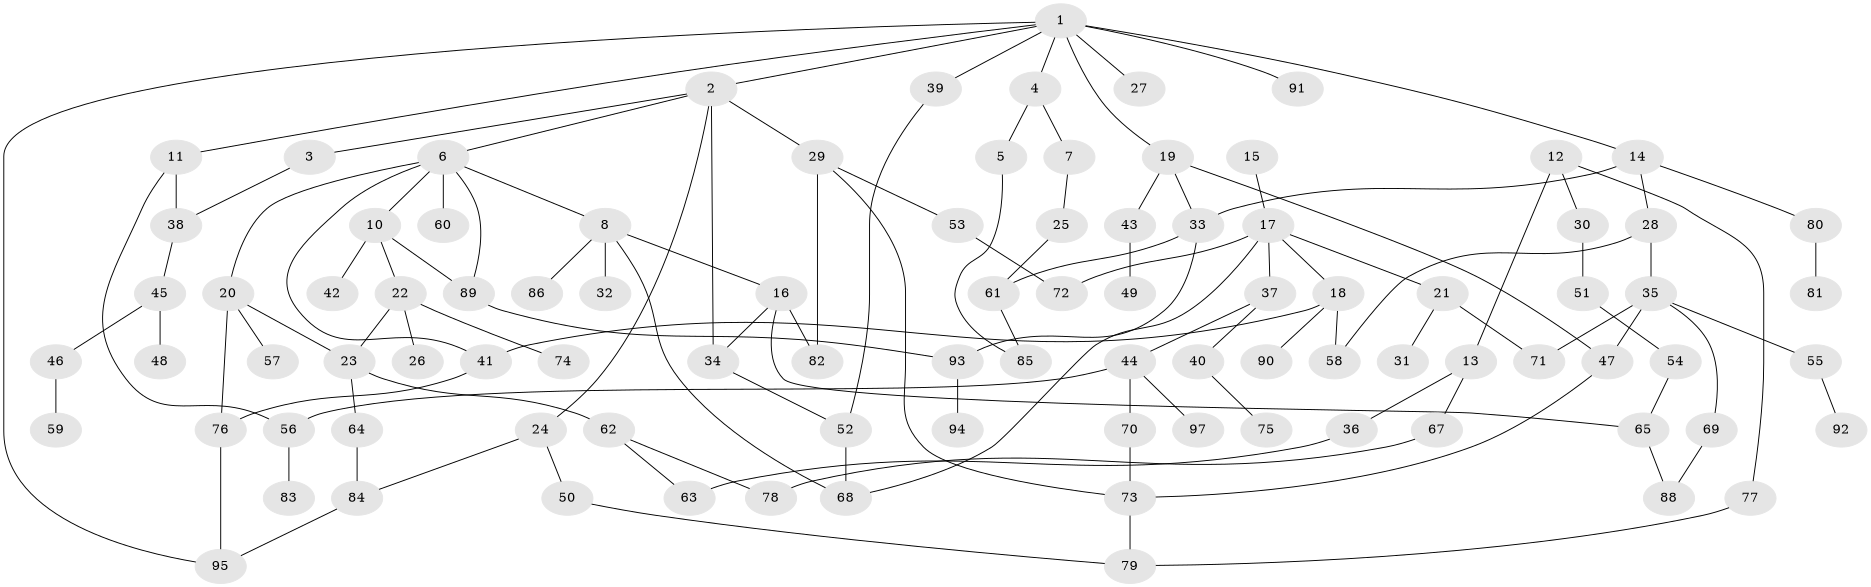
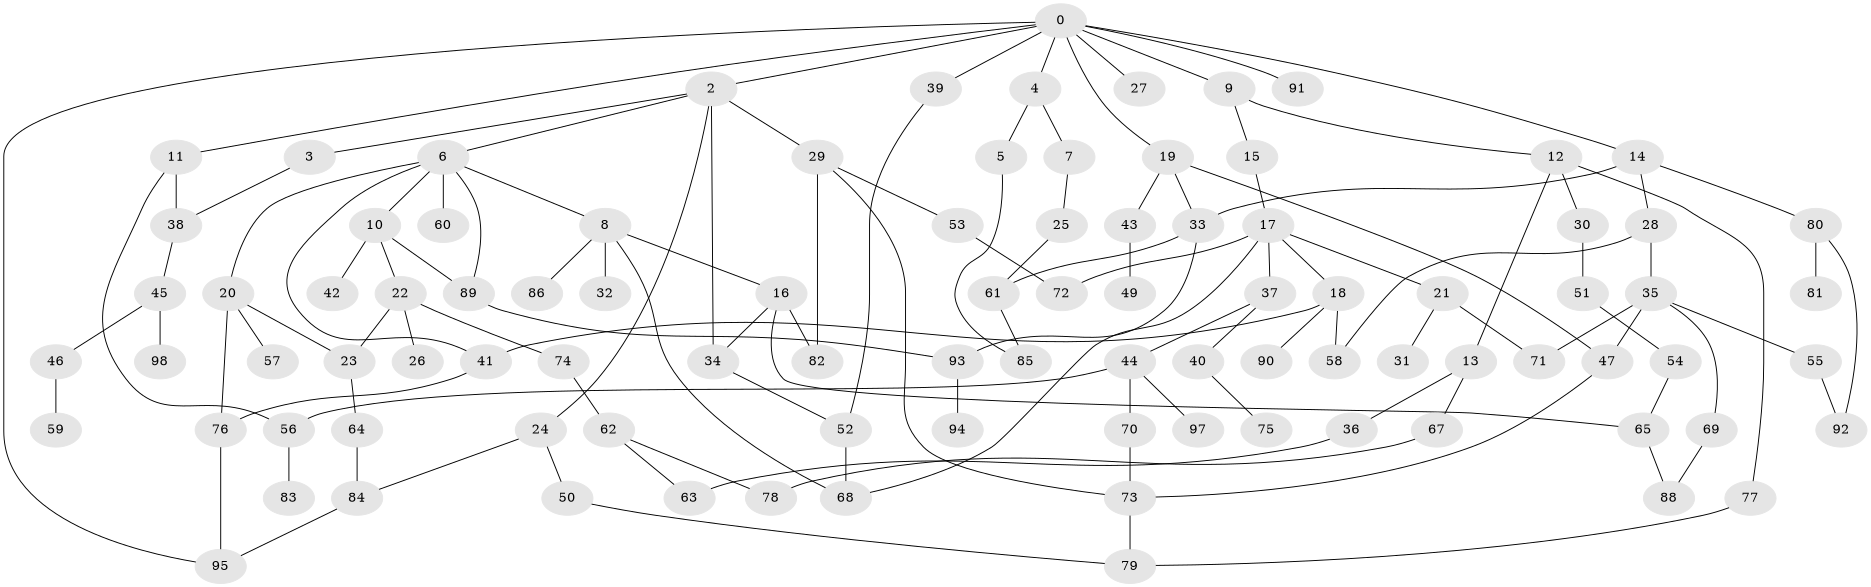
  graph {
    node [color=gray90 style=filled]
-   1
+   1 [label=0]
    2
    4
+   9
    11
    14
    19
    27
    39
    91
    95
    3
    6
    24
    29
    34
    5
    7
    12
    15
    38
    56
    28
    33
    80
    43
    47
    52
    8
    10
    20
    41
    60
    89
    50
    84
    82
    53
    73
    45
    85
    25
    16
    32
    68
    86
    22
    42
    23
    57
    76
    69
    88
    93
    61
    65
    13
    30
    77
    17
    26
    74
    83
    36
    67
    51
    79
    63
    78
    58
    35
    92
    81
    18
    21
    37
    72
    90
    31
    71
    40
    44
    49
    62
    64
    55
    54
    94
    75
    70
    n91 [label=97]
    46
-   48
+   48 [label=98]
    59
    1 -- 2
    1 -- 4
+   1 -- 9
    1 -- 11
    1 -- 14
    1 -- 19
    1 -- 27
    1 -- 39
    1 -- 91
    1 -- 95
    2 -- 3
    2 -- 6
    2 -- 24
    2 -- 29
    2 -- 34
    4 -- 5
    4 -- 7
+   9 -- 12
+   9 -- 15
    11 -- 38
    11 -- 56
    14 -- 28
    14 -- 33
    14 -- 80
    19 -- 33
    19 -- 43
    19 -- 47
    39 -- 52
    3 -- 38
    6 -- 8
    6 -- 10
    6 -- 20
    6 -- 41
    6 -- 60
    6 -- 89
    24 -- 50
    24 -- 84
    29 -- 82
    29 -- 53
    29 -- 73
    34 -- 52
    5 -- 85
    7 -- 25
    12 -- 13
    12 -- 30
    12 -- 77
    15 -- 17
    38 -- 45
    56 -- 83
    28 -- 58
    28 -- 35
    33 -- 93
    33 -- 61
+   80 -- 92
    80 -- 81
    43 -- 49
    47 -- 73
    52 -- 68
    8 -- 16
    8 -- 32
    8 -- 68
    8 -- 86
    10 -- 89
    10 -- 22
    10 -- 42
    20 -- 23
    20 -- 57
    20 -- 76
    41 -- 76
    89 -- 93
    50 -- 79
    84 -- 95
    53 -- 72
    73 -- 79
    45 -- 46
    45 -- 48
    25 -- 61
    16 -- 34
    16 -- 82
    16 -- 65
    22 -- 23
    22 -- 26
    22 -- 74
-   23 -- 62
+   74 -- 62
    23 -- 64
    76 -- 95
    69 -- 88
    93 -- 94
    61 -- 85
    65 -- 88
    13 -- 36
    13 -- 67
    30 -- 51
    77 -- 79
    17 -- 68
    17 -- 18
    17 -- 21
    17 -- 37
    17 -- 72
    36 -- 63
    67 -- 78
    51 -- 54
    35 -- 47
    35 -- 69
    35 -- 71
    35 -- 55
    18 -- 41
    18 -- 58
    18 -- 90
    21 -- 31
    21 -- 71
    37 -- 40
    37 -- 44
    40 -- 75
    44 -- 56
    44 -- 70
    44 -- n91
    62 -- 63
    62 -- 78
    64 -- 84
    55 -- 92
    54 -- 65
    70 -- 73
    46 -- 59
  }
